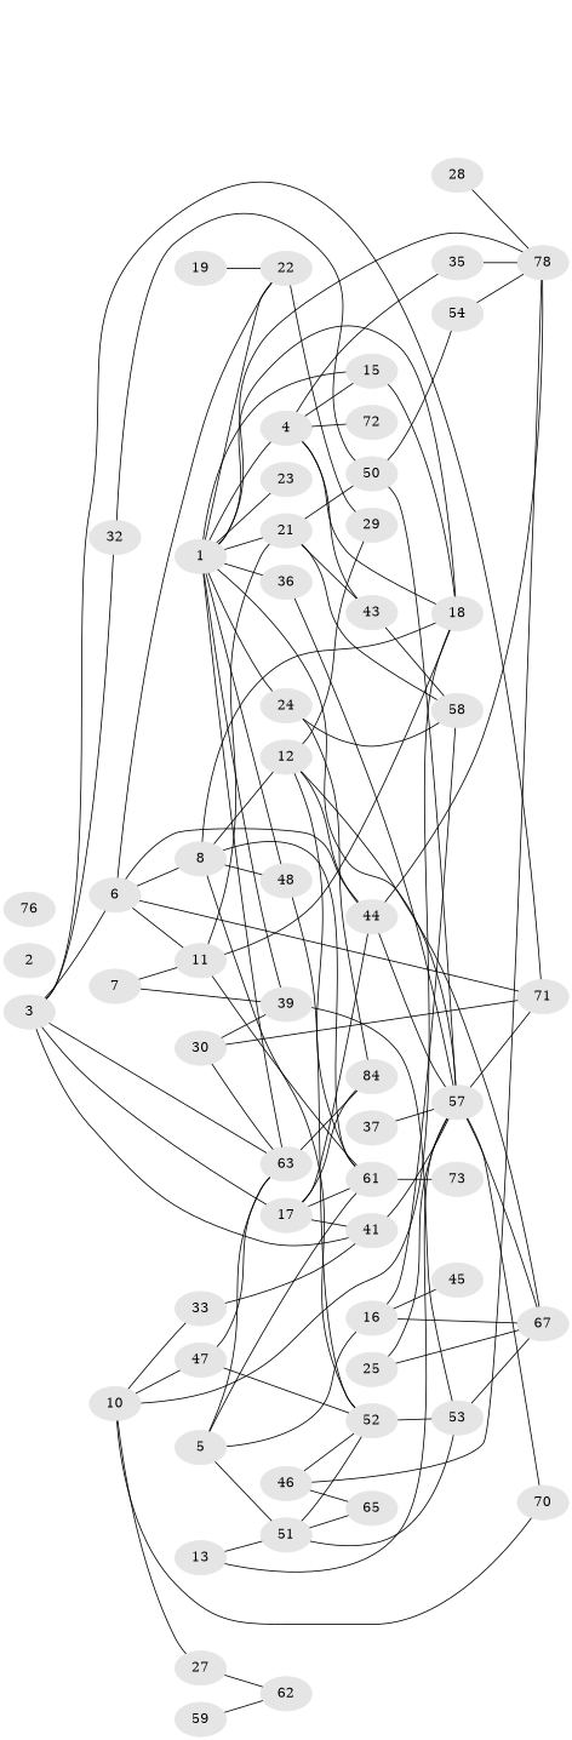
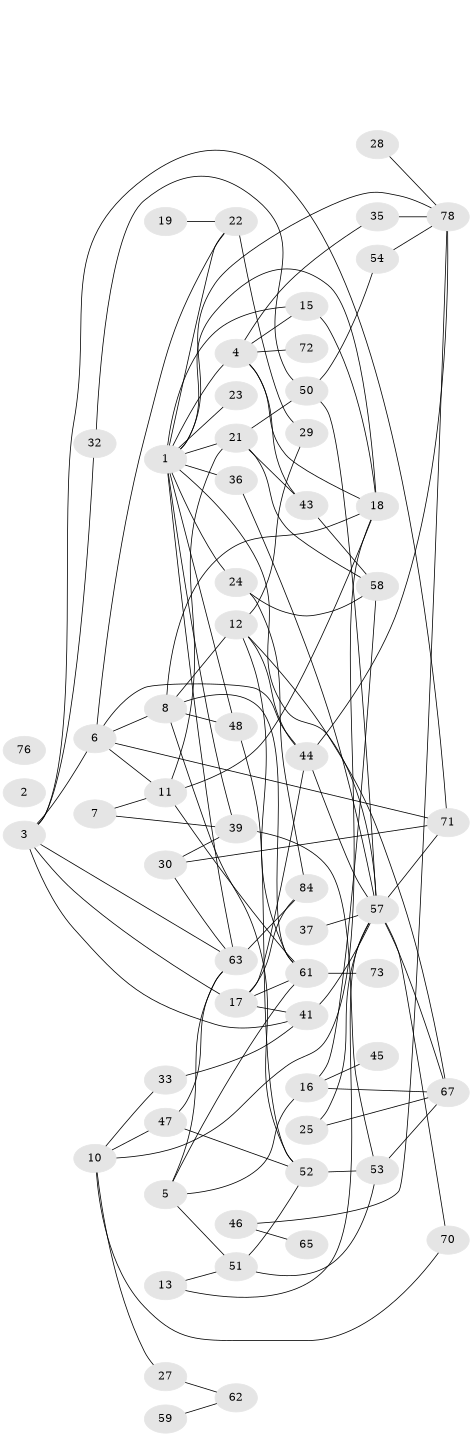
  graph {
    rankdir=LR
    node [color=gray90 style=filled]
    1 [super="+31"]
    4 [super="+9"]
    15 [super="+75"]
    18 [super="+60"]
    21 [super="+55"]
    22 [super="+68"]
    23 [super="+42"]
    24 [super="+83"]
    36
    39
    48
    57 [super="+89"]
    63 [super="+87"]
    78 [super="+81"]
    35
    43
    72
    58 [super="+77"]
    50 [super="+79"]
    29
    84
    53 [super="+88"]
    52 [super="+92"]
    71 [super="+80"]
    70
    67 [super="+90"]
    2
    3 [super="+64"]
    6 [super="+34"]
    17 [super="+38"]
    32
    41 [super="+69"]
    8 [super="+86"]
    11 [super="+91"]
    44
    61 [super="+66"]
    5 [super="+49"]
    16 [super="+26"]
    51 [super="+85"]
    45
    65
    73
    12 [super="+40"]
    7 [super="+14"]
    10 [super="+20"]
    27 [super="+82"]
    33 [super="+56"]
    47
    62 [super="+74"]
    13
    19
    54
    25
    28
    30
    37
    46
    59
    76
    1 -- 4
    1 -- 15
    1 -- 18
    1 -- 21
    1 -- 22
    1 -- 23
    1 -- 24
    1 -- 36
    1 -- 39
    1 -- 48
    1 -- 57 [weight=2]
    1 -- 63
    1 -- 78
    4 -- 15
    4 -- 18
    4 -- 35
    4 -- 43
    4 -- 72
    15 -- 18
    21 -- 43
    21 -- 58
    21 -- 50
    22 -- 29
    24 -- 58
    24 -- 84
    36 -- 57
    39 -- 53
    48 -- 52
    57 -- 71
    57 -- 70
    57 -- 67
    63 -- 84
    35 -- 78
    43 -- 58
    50 -- 57 [weight=2]
    50 -- 54
    53 -- 67
    52 -- 53
    3 -- 63
    3 -- 71
    3 -- 6
    3 -- 17
    3 -- 32
    3 -- 41
    6 -- 22
    6 -- 71
    6 -- 8
    6 -- 11
    6 -- 44
    17 -- 84
    17 -- 41
    17 -- 44
    17 -- 61
    32 -- 50
    41 -- 57 [weight=2]
    8 -- 18
    8 -- 48
    8 -- 52
    8 -- 61
    8 -- 12
    11 -- 18
    11 -- 21
    11 -- 61
    44 -- 57
    44 -- 78
    61 -- 73
    5 -- 63
    5 -- 61
    5 -- 16
    5 -- 51
    16 -- 58
    16 -- 67
    16 -- 45
    51 -- 53
    51 -- 52
-   51 -- 65
    12 -- 29
    12 -- 67
    12 -- 44
    12 -- 61
    7 -- 39
    7 -- 11
    10 -- 18
    10 -- 70
    10 -- 27
    10 -- 33
    10 -- 47
    27 -- 62
    33 -- 41
    47 -- 63
    47 -- 52
    13 -- 57
    13 -- 51
    19 -- 22
    54 -- 78
    25 -- 57
    25 -- 67
    28 -- 78 [weight=2]
    30 -- 39
    30 -- 63
    30 -- 71
    37 -- 57
    46 -- 78
-   46 -- 52
    46 -- 65
    59 -- 62
  }
